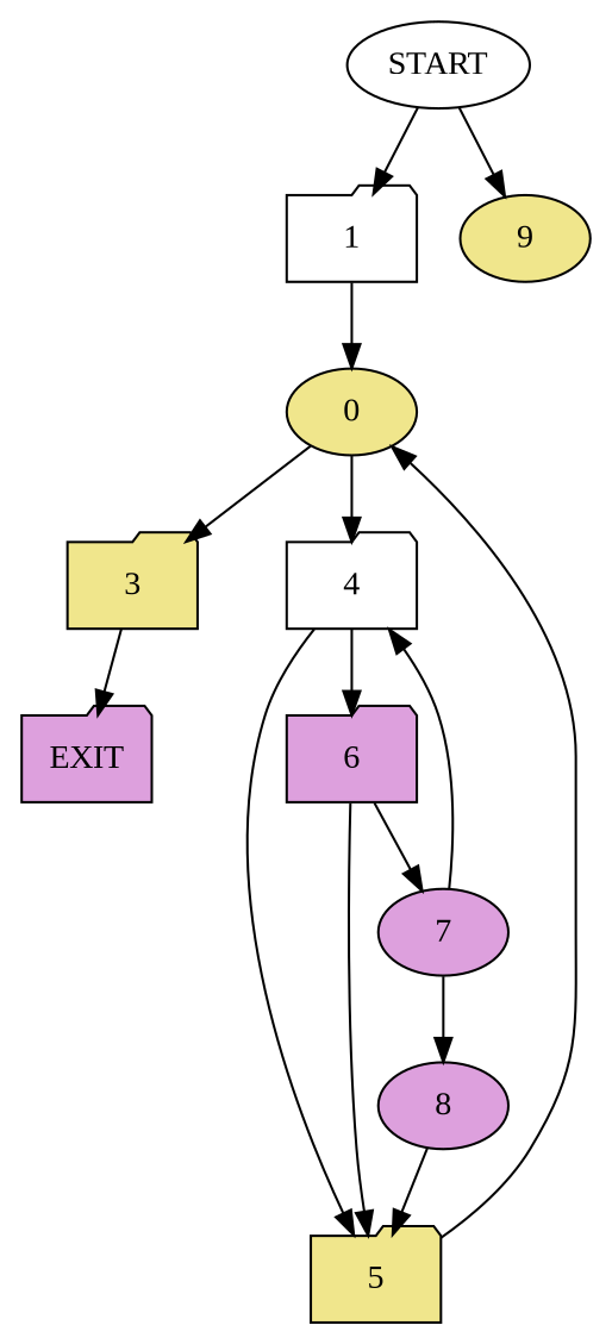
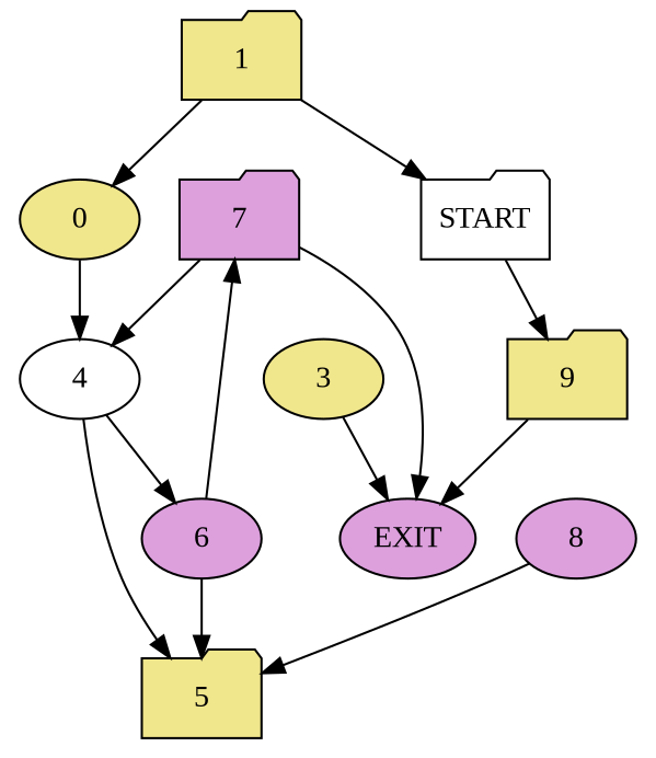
  digraph {
    fontname="Liberation Serif"
    node [fillcolor=khaki fontname="Liberation Serif" shape=ellipse style=filled]
    edge [fontname="Liberation Serif"]
-   n1 [fillcolor=white label=START]
-   1 [fillcolor=white shape=folder]
-   9
+   n1 [fillcolor=white label=START shape=folder]
+   1 [shape=folder]
+   9 [shape=folder]
    n4 [label=0]
-   n5 [fillcolor=plum label=EXIT shape=folder]
-   3 [shape=folder]
-   4 [fillcolor=white shape=folder]
+   n5 [fillcolor=plum label=EXIT]
+   3
+   4 [fillcolor=white]
    5 [shape=folder]
-   6 [fillcolor=plum shape=folder]
-   7 [fillcolor=plum]
+   6 [fillcolor=plum]
+   7 [fillcolor=plum shape=folder]
    8 [fillcolor=plum]
-   n1 -> 1
+   1 -> n1
    n1 -> 9
    1 -> n4
-   n4 -> 3
+   9 -> n5
    n4 -> 4
    3 -> n5
    4 -> 5
    4 -> 6
-   5 -> n4
    6 -> 5
    6 -> 7
    7 -> 4
-   7 -> 8
+   7 -> n5
    8 -> 5
  }
